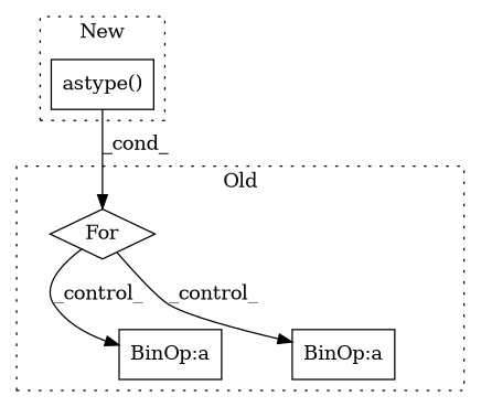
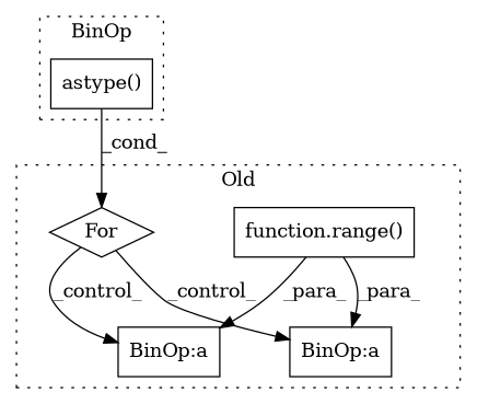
  digraph {
    node [a=75 l=1 shape=box]
+   n1 [l="6,1" label="function.range()" s="6923,6945"]
    n2 [a=107 l="4,14" label=For s="6914,6946" shape=diamond]
    n3 [a=82 label="BinOp:a" s=7169]
    n4 [a=82 label="BinOp:a" s=6995]
    n5 [l="69,1" label="astype()" s="8633,8709"]
    subgraph cluster_1 {
      label=Old
      style=dotted
+     n1
      n2
      n3
      n4
    }
    subgraph cluster_2 {
-     label=New
+     label=BinOp
      style=dotted
      n5
    }
+   n1 -> n3 [label=_para_]
+   n1 -> n4 [label=_para_]
    n2 -> n3 [label=_control_]
    n2 -> n4 [label=_control_]
    n5 -> n2 [label=_cond_]
  }
